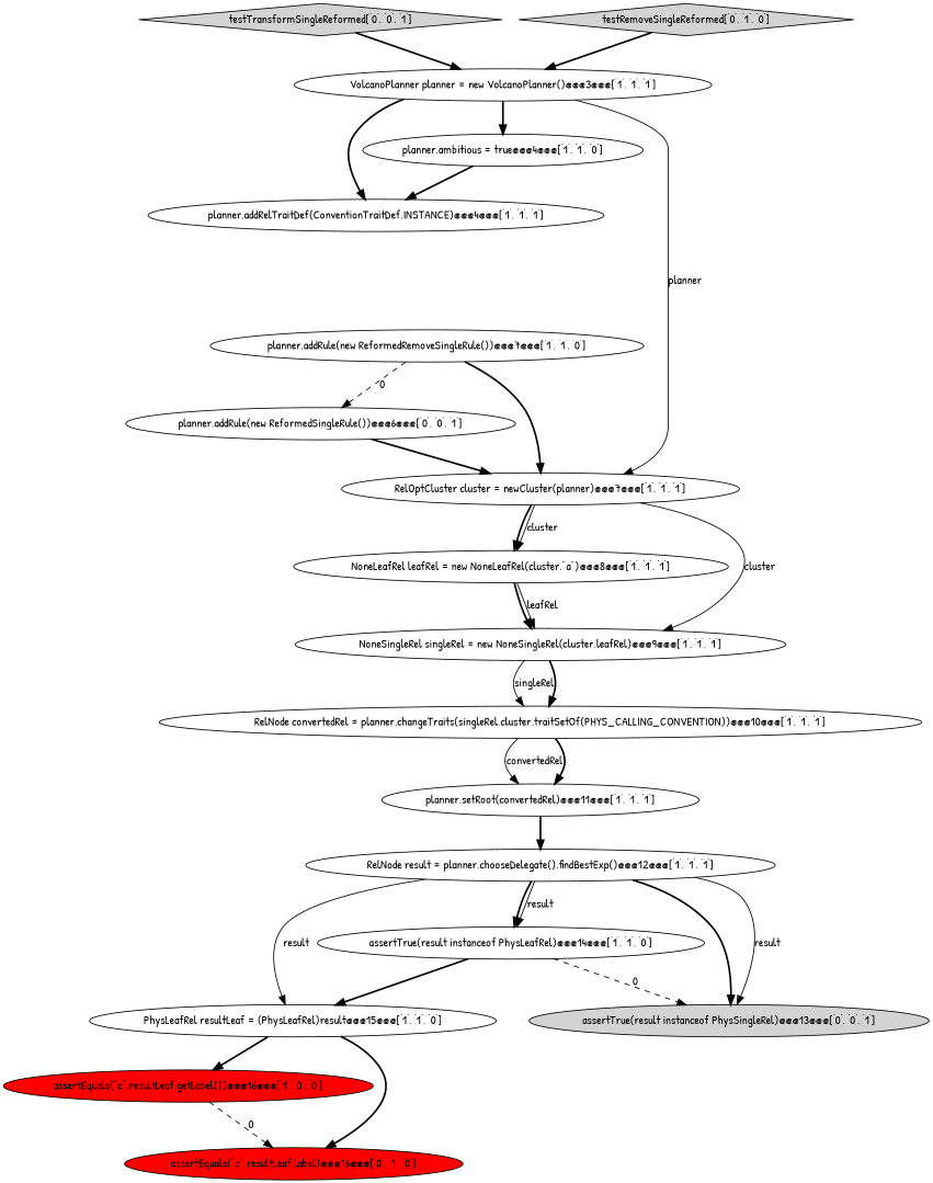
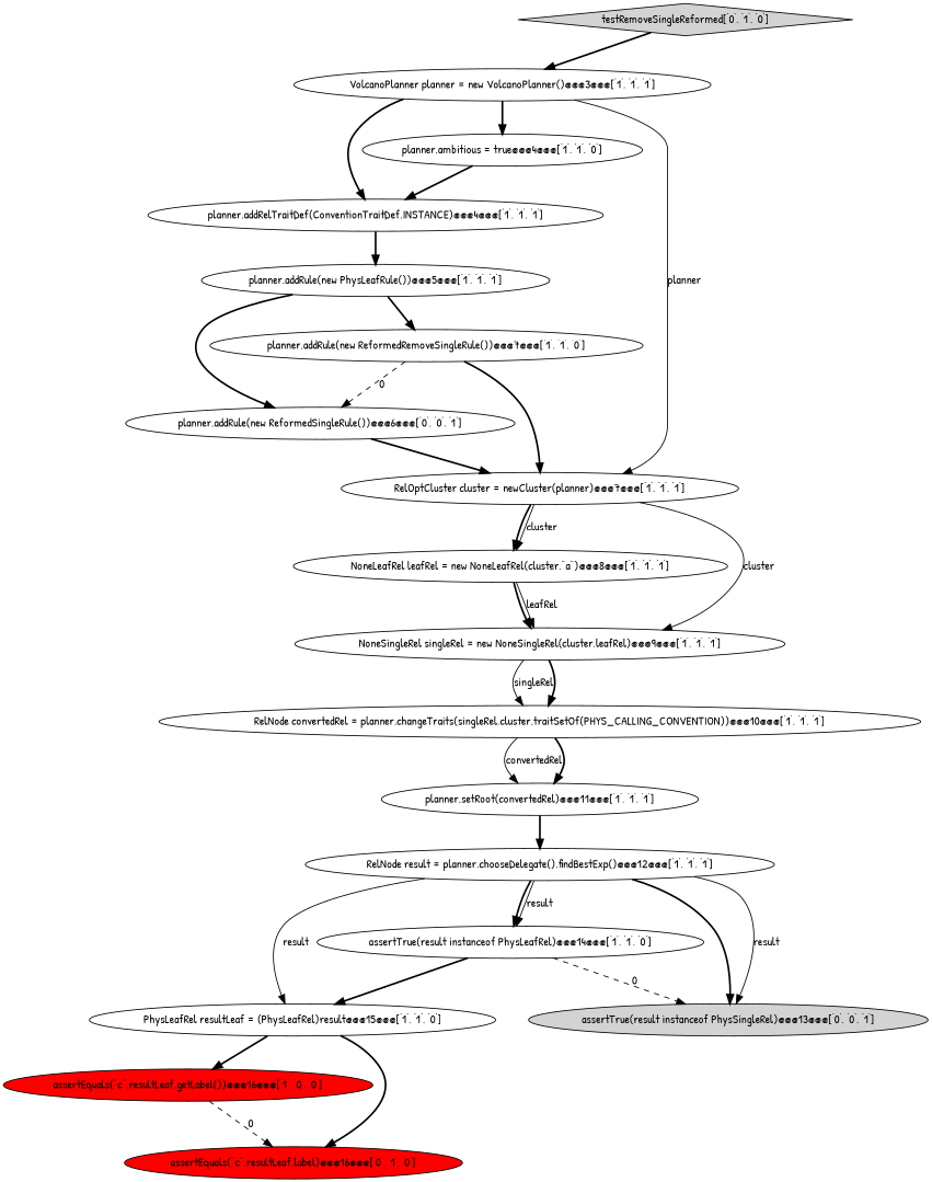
  digraph {
    fontname="Patrick Hand"
    node [fillcolor=white fontname="Patrick Hand" shape=ellipse style=filled]
    edge [fontname="Patrick Hand" style=bold]
    n1 [label="planner.ambitious = true@@@4@@@['1', '1', '0']"]
    n2 [label="planner.addRelTraitDef(ConventionTraitDef.INSTANCE)@@@4@@@['1', '1', '1']"]
+   n3 [label="planner.addRule(new PhysLeafRule())@@@5@@@['1', '1', '1']"]
    n4 [fillcolor=red label="assertEquals(\"c\",resultLeaf.getLabel())@@@16@@@['1', '0', '0']"]
    n5 [fillcolor=red label="assertEquals(\"c\",resultLeaf.label)@@@16@@@['0', '1', '0']"]
    n6 [label="assertTrue(result instanceof PhysLeafRel)@@@14@@@['1', '1', '0']"]
    n7 [label="PhysLeafRel resultLeaf = (PhysLeafRel)result@@@15@@@['1', '1', '0']"]
    n8 [fillcolor=lightgray label="assertTrue(result instanceof PhysSingleRel)@@@13@@@['0', '0', '1']"]
    n9 [label="RelNode convertedRel = planner.changeTraits(singleRel,cluster.traitSetOf(PHYS_CALLING_CONVENTION))@@@10@@@['1', '1', '1']"]
    n10 [label="planner.setRoot(convertedRel)@@@11@@@['1', '1', '1']"]
    n11 [label="RelNode result = planner.chooseDelegate().findBestExp()@@@12@@@['1', '1', '1']"]
    n12 [label="RelOptCluster cluster = newCluster(planner)@@@7@@@['1', '1', '1']"]
    n13 [label="NoneLeafRel leafRel = new NoneLeafRel(cluster,\"a\")@@@8@@@['1', '1', '1']"]
    n14 [label="NoneSingleRel singleRel = new NoneSingleRel(cluster,leafRel)@@@9@@@['1', '1', '1']"]
    n15 [label="VolcanoPlanner planner = new VolcanoPlanner()@@@3@@@['1', '1', '1']"]
    n16 [label="planner.addRule(new ReformedRemoveSingleRule())@@@7@@@['1', '1', '0']"]
    n17 [label="planner.addRule(new ReformedSingleRule())@@@6@@@['0', '0', '1']"]
-   n18 [fillcolor=lightgray label="testTransformSingleReformed['0', '0', '1']" shape=diamond]
    n19 [fillcolor=lightgray label="testRemoveSingleReformed['0', '1', '0']" shape=diamond]
    n1 -> n2
+   n2 -> n3
+   n3 -> n16
+   n3 -> n17
    n4 -> n5 [label=0 style=dashed]
    n6 -> n7
    n6 -> n8 [label=0 style=dashed]
    n7 -> n4
    n7 -> n5
    n9 -> n10 [label=convertedRel style=solid]
    n9 -> n10
    n10 -> n11
    n11 -> n6 [label=result style=solid]
    n11 -> n6
    n11 -> n7 [label=result style=solid]
    n11 -> n8 [label=result style=solid]
    n11 -> n8
    n12 -> n13 [label=cluster style=solid]
    n12 -> n13
    n12 -> n14 [label=cluster style=solid]
    n13 -> n14 [label=leafRel style=solid]
    n13 -> n14
    n14 -> n9 [label=singleRel style=solid]
    n14 -> n9
    n15 -> n1
    n15 -> n2
    n15 -> n12 [label=planner style=solid]
    n16 -> n12
    n16 -> n17 [label=0 style=dashed]
    n17 -> n12
-   n18 -> n15
    n19 -> n15
  }
